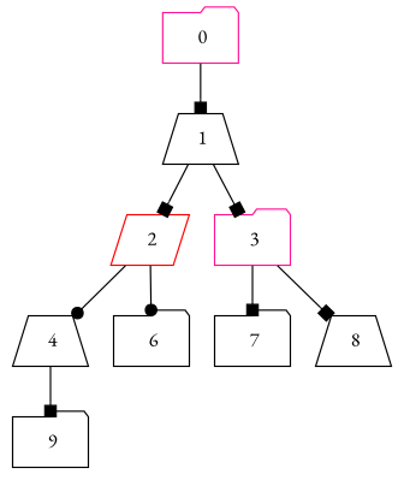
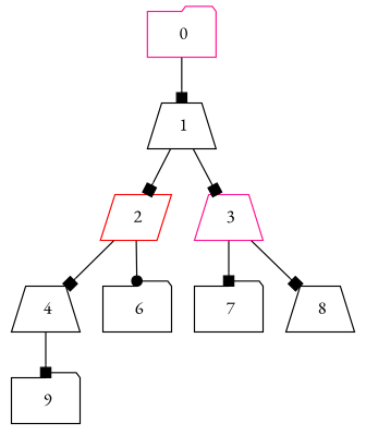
  digraph {
    fontname="EB Garamond"
    node [color=black fontname="EB Garamond" shape=folder]
    edge [arrowhead=box fontname="EB Garamond"]
    " 0" [color=deeppink]
    " 1" [shape=trapezium]
    " 2" [color=red shape=parallelogram]
-   " 3" [color=deeppink]
+   " 3" [color=deeppink shape=trapezium]
    " 4" [shape=trapezium]
    " 6"
    " 7"
    " 8" [shape=trapezium]
    " 9"
    " 0" -> " 1"
    " 1" -> " 2"
    " 1" -> " 3"
-   " 2" -> " 4" [arrowhead=dot]
+   " 2" -> " 4"
    " 2" -> " 6" [arrowhead=dot]
    " 3" -> " 7"
    " 3" -> " 8"
    " 4" -> " 9"
  }
